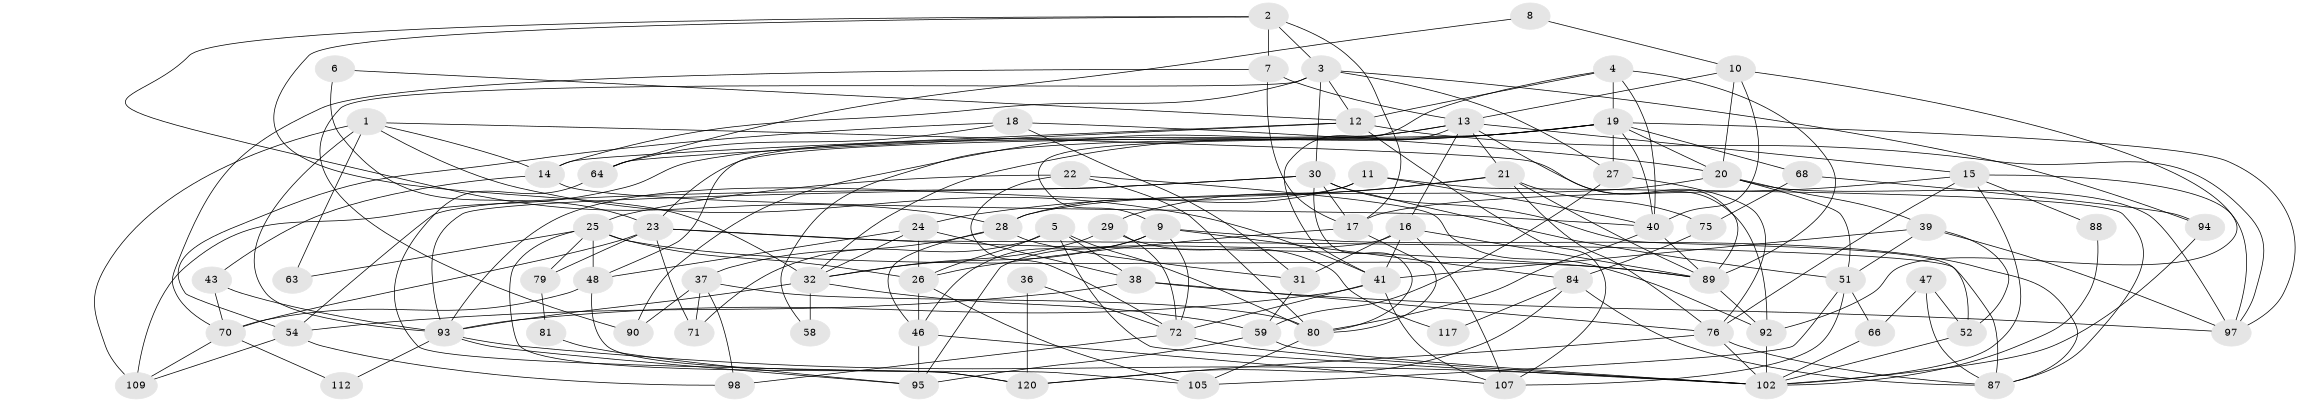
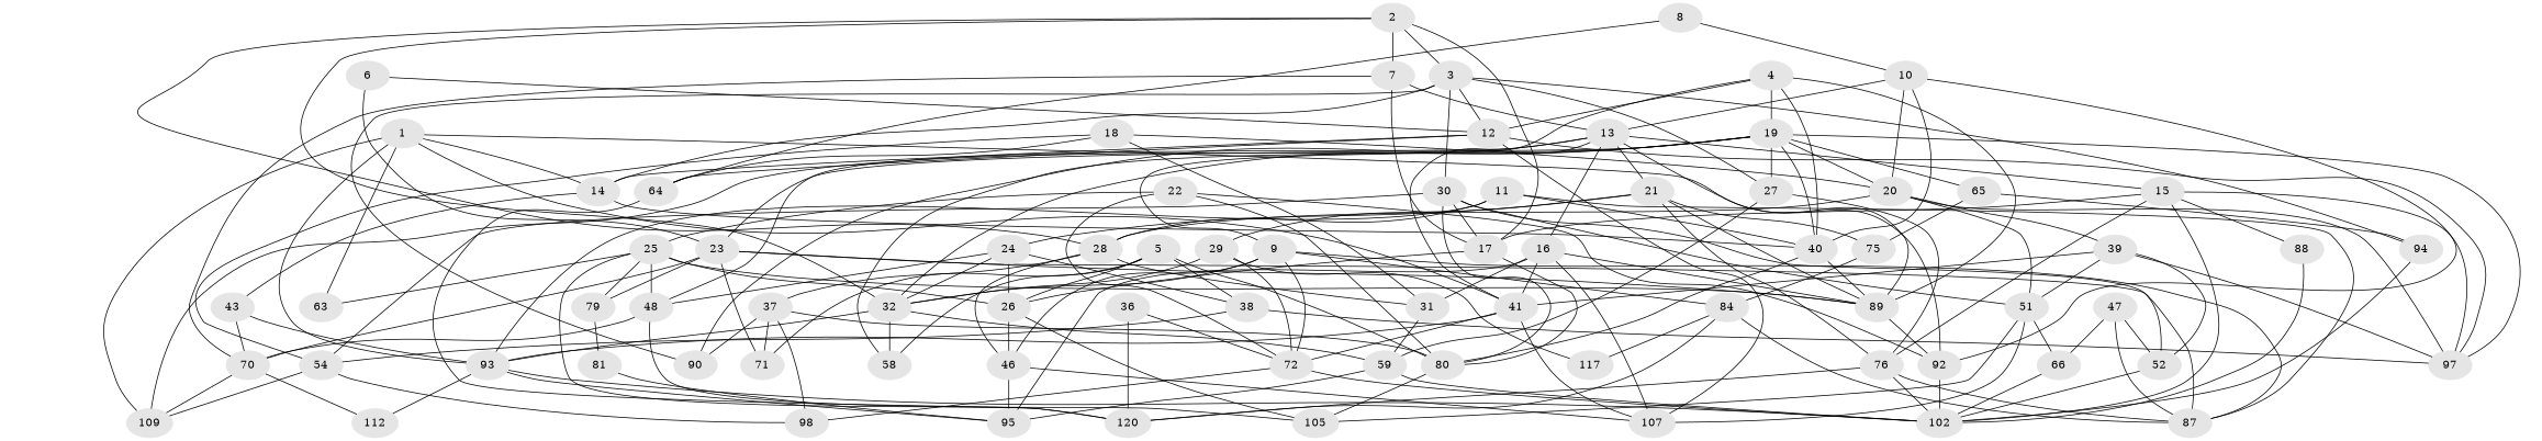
  graph {
    fontname="DejaVu Serif"
    node [color=gray90 fontname="DejaVu Serif" style=filled]
    edge [fontname="DejaVu Serif"]
    1 [super="+108"]
    14 [super="+99"]
    41 [super="+67"]
    63
    92 [super="+122"]
    93 [super="+123"]
    109
    40 [super="+42"]
    43
    72 [super="+83"]
    107
    102 [super="+104"]
    95 [super="+106"]
    112
    2 [super="+124"]
    3
    7 [super="+110"]
    17 [super="+65"]
    28 [super="+73"]
    32 [super="+82"]
    12 [super="+57"]
    27 [super="+74"]
    30 [super="+85"]
    90
    94
    13 [super="+121"]
    70 [super="+113"]
    26 [super="+86"]
    80 [super="+100"]
    37 [super="+61"]
    46
    31 [super="+96"]
    58
    59 [super="+103"]
    64 [super="+101"]
    97 [super="+118"]
    76
    54
    51 [super="+62"]
    52
    4 [super="+45"]
    9 [super="+55"]
    19 [super="+49"]
    89 [super="+119"]
    84
    87 [super="+111"]
    23 [super="+77"]
    20 [super="+114"]
-   68
+   68 [label=65]
    5 [super="+69"]
    38 [super="+56"]
    71
    105 [super="+115"]
    6
    79
    98
    15 [super="+34"]
    16 [super="+44"]
    21 [super="+116"]
    48 [super="+60"]
    10 [super="+50"]
    8
    120
    117
    39 [super="+91"]
    11 [super="+53"]
    88
    24 [super="+78"]
    29
    75
    18 [super="+35"]
    66
    25 [super="+33"]
    22
    81
    36
    47
    1 -- 14
    1 -- 41
    1 -- 63 [weight=2]
    1 -- 92
    1 -- 93
    1 -- 109
    14 -- 40
    14 -- 43
    41 -- 93
    41 -- 72
    41 -- 107
    92 -- 102
    93 -- 102
    93 -- 95
    93 -- 112
    40 -- 80
    40 -- 89
    43 -- 93
    43 -- 70
    72 -- 102
    72 -- 98
    2 -- 3
    2 -- 7
    2 -- 17
    2 -- 28
    2 -- 32
    3 -- 14
    3 -- 12
    3 -- 27
    3 -- 30
    3 -- 90
    3 -- 94
    7 -- 17
    7 -- 13
    7 -- 70
    17 -- 26
    17 -- 80
    28 -- 37
    28 -- 46
    28 -- 31
    32 -- 93
    32 -- 58
    32 -- 59
    12 -- 14
    12 -- 107
    12 -- 64
    12 -- 97
    27 -- 59
    27 -- 76
-   30 -- 93
    30 -- 17
    30 -- 80
    30 -- 54
    30 -- 51
    30 -- 52
    94 -- 102
    13 -- 41
    13 -- 58
    13 -- 89
    13 -- 15
    13 -- 16
    13 -- 21
    13 -- 48
    70 -- 109
    70 -- 112
    26 -- 46
    26 -- 105
    80 -- 105
    37 -- 90
    37 -- 80
    37 -- 71
    37 -- 98
    46 -- 107
    46 -- 95
    31 -- 59
    59 -- 102
    59 -- 95
    64 -- 120
    76 -- 102
    76 -- 87
    76 -- 120
    54 -- 109
    54 -- 98
    51 -- 107
    51 -- 105
    51 -- 66
    52 -- 102
    4 -- 40
    4 -- 12
    4 -- 9
    4 -- 19
    4 -- 89
    9 -- 72
    9 -- 32
    9 -- 46
    9 -- 84
    9 -- 87
    19 -- 109
    19 -- 40
    19 -- 32
    19 -- 27
    19 -- 90
    19 -- 97
    19 -- 23
    19 -- 20
    19 -- 68
    89 -- 92
    84 -- 87
    84 -- 120
    84 -- 117
    23 -- 70
    23 -- 89
    23 -- 87
    23 -- 71
    23 -- 79
    20 -- 28
    20 -- 97
    20 -- 51
    20 -- 39
    68 -- 94
    68 -- 75
-   5 -- 102
+   5 -- 58
    5 -- 26
    5 -- 80
    5 -- 38
    5 -- 71
    38 -- 97
-   38 -- 76
    38 -- 54
    6 -- 12
    6 -- 23
    79 -- 81
    15 -- 102
    15 -- 17
    15 -- 97
    15 -- 76
    15 -- 88
    16 -- 41
    16 -- 107
    16 -- 95
    16 -- 31
    16 -- 89
    21 -- 76
    21 -- 89
    21 -- 24
    21 -- 29
    21 -- 75
    48 -- 70
    48 -- 105
    10 -- 92
    10 -- 40
    10 -- 13
    10 -- 20
    8 -- 64
    8 -- 10
    39 -- 41
    39 -- 97
    39 -- 51
    39 -- 52
    11 -- 93
    11 -- 40
    11 -- 28
    11 -- 87
    88 -- 102
    24 -- 32
    24 -- 26
    24 -- 38
    24 -- 48
    29 -- 72
    29 -- 32
    29 -- 117
    75 -- 84
    18 -- 31
    18 -- 64
    18 -- 54
    18 -- 20
    66 -- 102
    25 -- 63
    25 -- 26
    25 -- 89
    25 -- 79
    25 -- 48
    25 -- 120
    22 -- 92
    22 -- 72
    22 -- 80
    22 -- 25
    81 -- 95
    36 -- 72
    36 -- 120
    47 -- 52
    47 -- 87
    47 -- 66
  }
